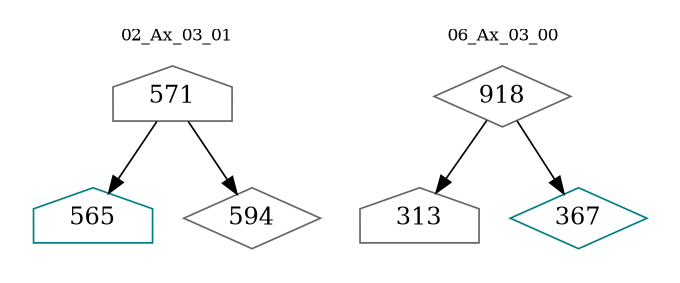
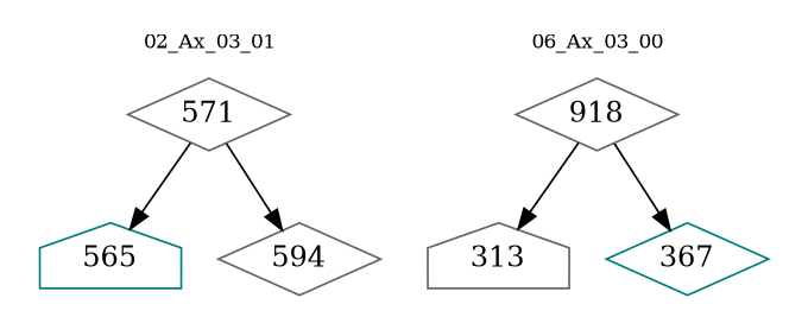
  digraph {
    node [color=gray40 shape=diamond]
    edge [color=black]
-   n1 [label=571 shape=house]
+   n1 [label=571]
    n2 [color=teal label=565 shape=house]
    n3 [label=594]
    n4 [label=918]
    n5 [label=313 shape=house]
    n6 [color=teal label=367]
    subgraph cluster_1 {
      color=white
      fontsize=10
      label="02_Ax_03_01"
      n1
      n2
      n3
    }
    subgraph cluster_2 {
      color=white
      fontsize=10
      label="06_Ax_03_00"
      n4
      n5
      n6
    }
    n1 -> n2
    n1 -> n3
    n4 -> n5
    n4 -> n6
  }
